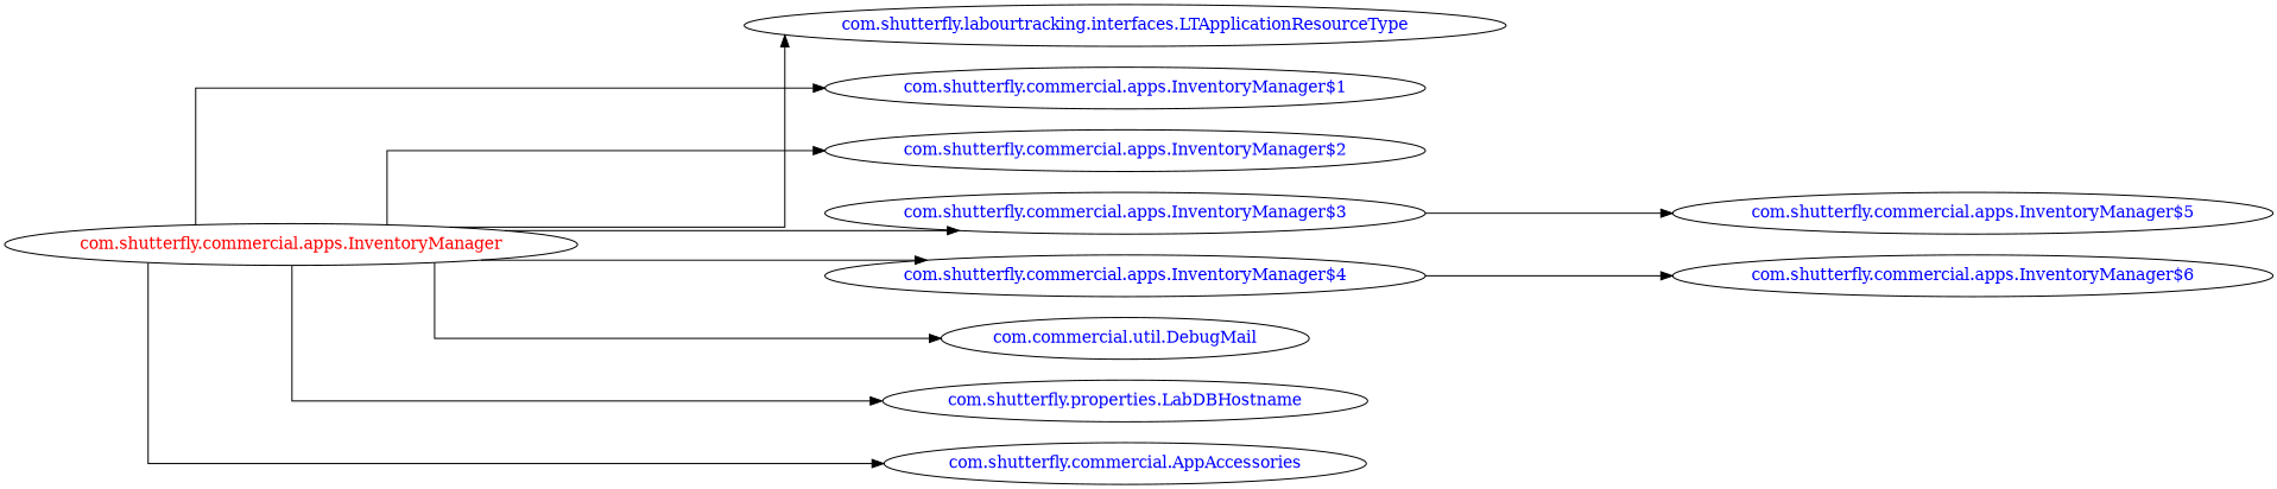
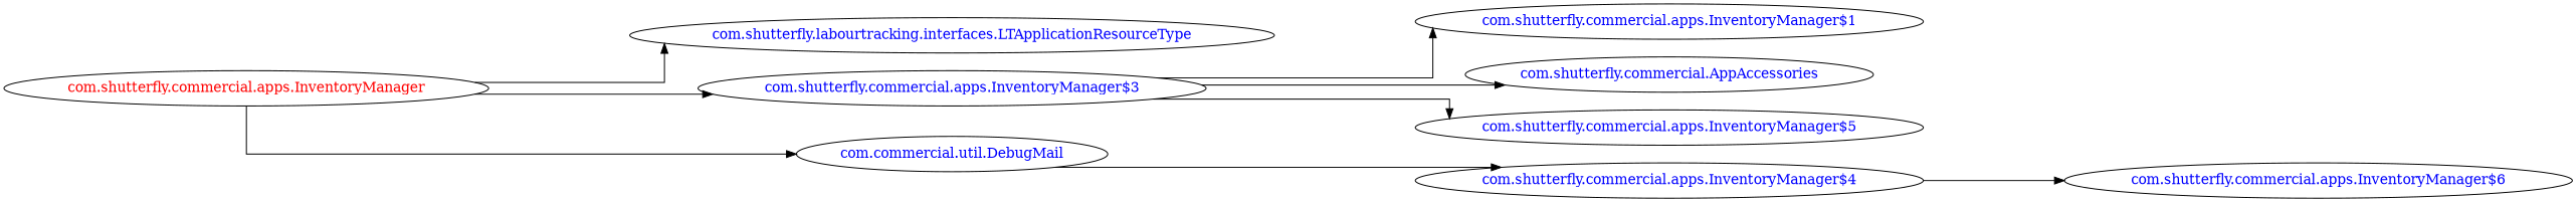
  digraph {
    concentrate=true
    rankdir=LR
    ranksep=2.0
    splines=ortho
    node [fontcolor=blue]
    "com.shutterfly.commercial.apps.InventoryManager" [fontcolor=red]
    "com.shutterfly.labourtracking.interfaces.LTApplicationResourceType"
    "com.shutterfly.commercial.apps.InventoryManager$1"
-   "com.shutterfly.commercial.apps.InventoryManager$2"
    "com.shutterfly.commercial.apps.InventoryManager$3"
    "com.shutterfly.commercial.apps.InventoryManager$4"
    n7 [label="com.commercial.util.DebugMail"]
-   "com.shutterfly.properties.LabDBHostname"
    n9 [label="com.shutterfly.commercial.AppAccessories"]
    "com.shutterfly.commercial.apps.InventoryManager$5"
    "com.shutterfly.commercial.apps.InventoryManager$6"
    "com.shutterfly.commercial.apps.InventoryManager" -> "com.shutterfly.labourtracking.interfaces.LTApplicationResourceType"
-   "com.shutterfly.commercial.apps.InventoryManager" -> "com.shutterfly.commercial.apps.InventoryManager$1"
-   "com.shutterfly.commercial.apps.InventoryManager" -> "com.shutterfly.commercial.apps.InventoryManager$2"
+   "com.shutterfly.commercial.apps.InventoryManager$3" -> "com.shutterfly.commercial.apps.InventoryManager$1"
    "com.shutterfly.commercial.apps.InventoryManager" -> "com.shutterfly.commercial.apps.InventoryManager$3"
-   "com.shutterfly.commercial.apps.InventoryManager" -> "com.shutterfly.commercial.apps.InventoryManager$4"
+   n7 -> "com.shutterfly.commercial.apps.InventoryManager$4"
    "com.shutterfly.commercial.apps.InventoryManager" -> n7
-   "com.shutterfly.commercial.apps.InventoryManager" -> "com.shutterfly.properties.LabDBHostname"
-   "com.shutterfly.commercial.apps.InventoryManager" -> n9
+   "com.shutterfly.commercial.apps.InventoryManager$3" -> n9
    "com.shutterfly.commercial.apps.InventoryManager$3" -> "com.shutterfly.commercial.apps.InventoryManager$5"
    "com.shutterfly.commercial.apps.InventoryManager$4" -> "com.shutterfly.commercial.apps.InventoryManager$6"
  }
